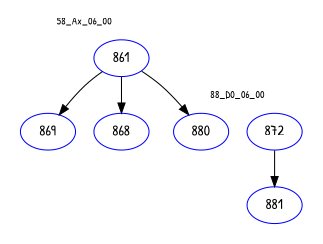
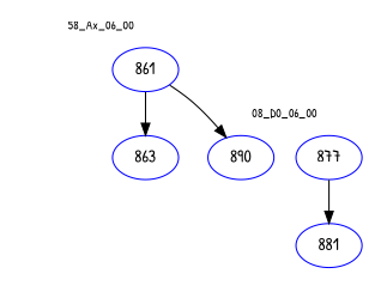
  digraph {
    fontname="Patrick Hand"
    node [color=blue fontname="Patrick Hand"]
    edge [color=black fontname="Patrick Hand"]
    n1 [label=861]
-   n2 [label=869]
-   n3 [label=868]
-   n4 [label=872]
+   n3 [label=863]
+   n4 [label=877]
    n5 [label=881]
-   n6 [label=880]
+   n6 [label=890]
    subgraph cluster_1 {
      color=white
      fontsize=10
      label="58_Ax_06_00"
      n1
-     n2
      n3
    }
    subgraph cluster_2 {
      color=white
      fontsize=10
-     label="88_D0_06_00"
+     label="08_D0_06_00"
      n4
      n5
      n6
    }
-   n1 -> n2
    n1 -> n3
    n1 -> n6
    n4 -> n5
  }
